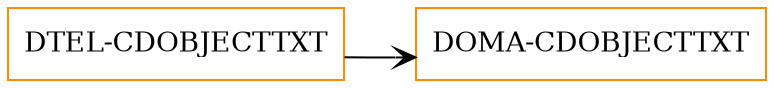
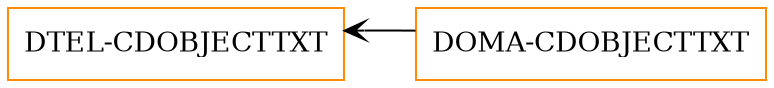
  digraph {
    rankdir=LR
    node [color=darkorange shape=box]
    "DTEL-CDOBJECTTXT"
    "DOMA-CDOBJECTTXT"
-   "DTEL-CDOBJECTTXT" -> "DOMA-CDOBJECTTXT" [color=black arrowhead=vee]
+   "DOMA-CDOBJECTTXT" -> "DTEL-CDOBJECTTXT" [color=black arrowhead=vee]
  }
